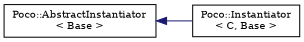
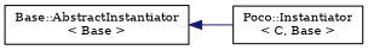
  digraph {
    rankdir=LR
    fontname="DejaVu Serif"
    node [color=black fillcolor=white fontname="DejaVu Serif" fontsize=10 shape=record style=filled]
-   n1 [height=0.2 label="Poco::AbstractInstantiator\l\< Base \>" width=0.4]
+   n1 [height=0.2 label="Base::AbstractInstantiator\l\< Base \>" width=0.4]
    n2 [height=0.2 label="Poco::Instantiator\l\< C, Base \>" width=0.4]
    n1 -> n2 [color=midnightblue dir=back fontname="DejaVu Serif" fontsize=10 labelfontname=Helvetica labelfontsize=10 style=solid]
  }
